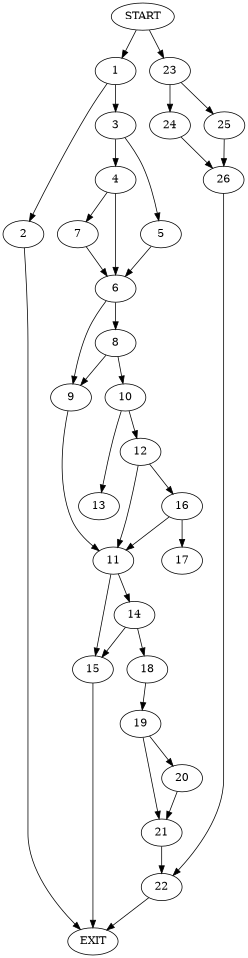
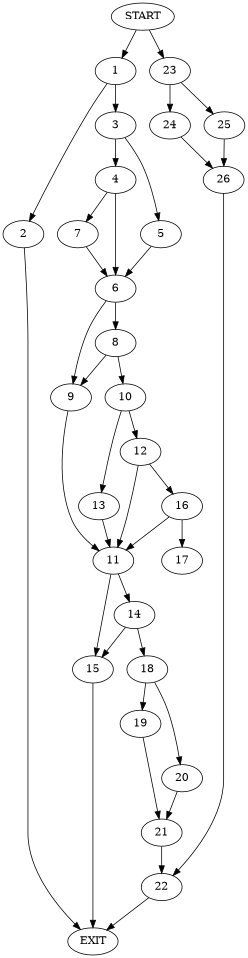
  digraph {
    n1 [label=START]
    1
    23
    2
    3
    24
    25
    n8 [label=EXIT]
    4
    5
    6
    7
    8
    9
    10
    11
    12
    13
    14
    15
    16
    18
    17
    19
    20
    21
    22
    26
    n1 -> 1
    n1 -> 23
    1 -> 2
    1 -> 3
    23 -> 24
    23 -> 25
    2 -> n8
    3 -> 4
    3 -> 5
    24 -> 26
    25 -> 26
    4 -> 6
    4 -> 7
    5 -> 6
    6 -> 8
    6 -> 9
    7 -> 6
    8 -> 9
    8 -> 10
    9 -> 11
    10 -> 12
    10 -> 13
    11 -> 14
    11 -> 15
    12 -> 11
    12 -> 16
+   13 -> 11
    14 -> 15
    14 -> 18
    15 -> n8
    16 -> 11
    16 -> 17
    18 -> 19
-   19 -> 20
+   18 -> 20
    19 -> 21
    20 -> 21
    21 -> 22
    22 -> n8
    26 -> 22
  }
